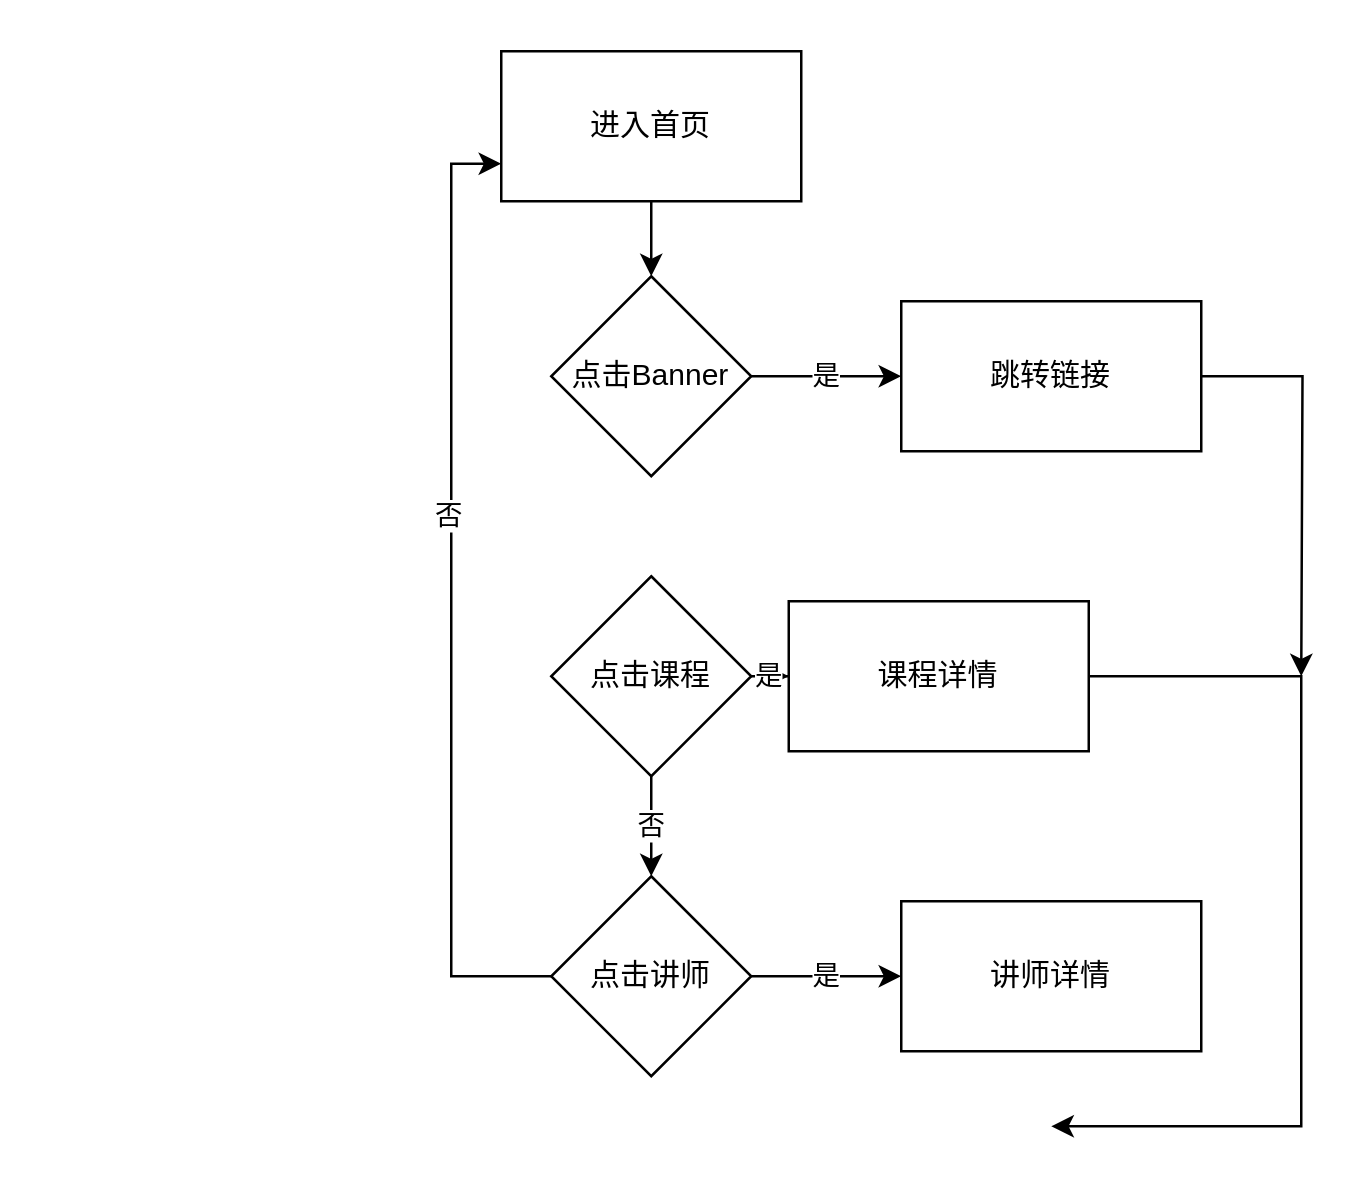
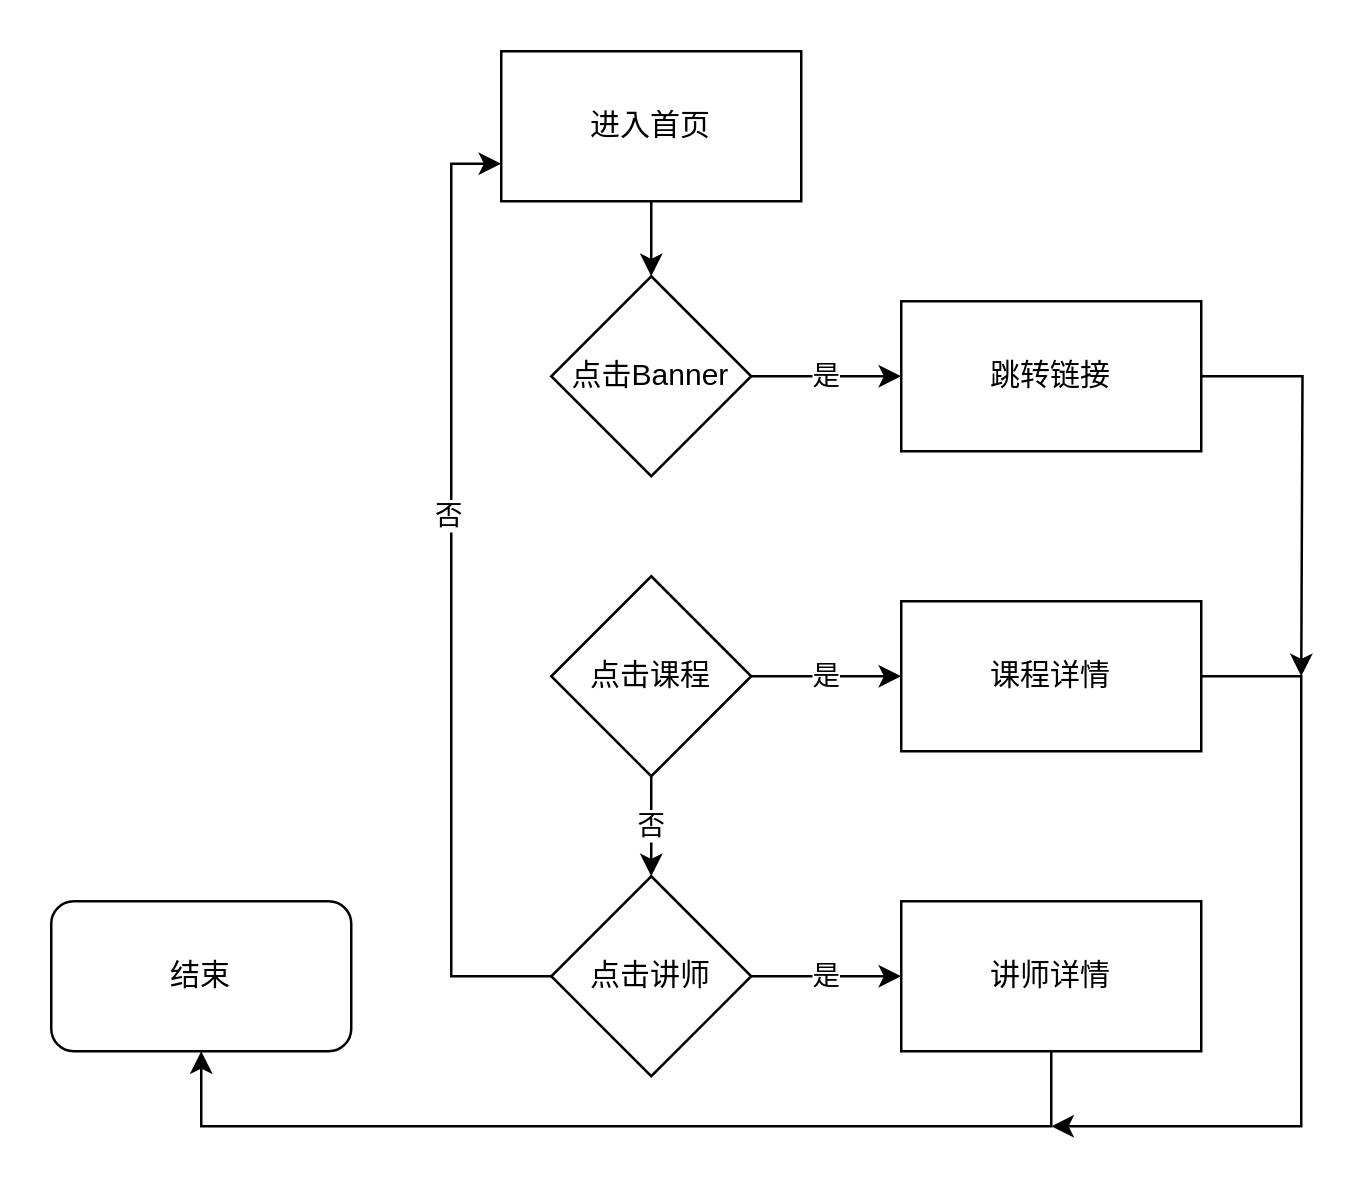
  <mxCell id="0" />
  <mxCell id="1" parent="0" />
  <mxCell id="2" value="" style="edgeStyle=orthogonalEdgeStyle;rounded=0;orthogonalLoop=1;jettySize=auto;html=1;" parent="1" source="3" target="5" edge="1"><mxGeometry relative="1" as="geometry" /></mxCell>
  <mxCell id="3" value="进入首页" style="rounded=0;whiteSpace=wrap;html=1;" parent="1" vertex="1"><mxGeometry x="200" y="20" width="120" height="60" as="geometry" /></mxCell>
  <mxCell id="4" value="是" style="edgeStyle=orthogonalEdgeStyle;rounded=0;orthogonalLoop=1;jettySize=auto;html=1;" parent="1" source="5" target="7" edge="1"><mxGeometry relative="1" as="geometry" /></mxCell>
  <mxCell id="5" value="点击Banner" style="rhombus;whiteSpace=wrap;html=1;rounded=0;" parent="1" vertex="1"><mxGeometry x="220" y="110" width="80" height="80" as="geometry" /></mxCell>
  <mxCell id="6" style="edgeStyle=orthogonalEdgeStyle;rounded=0;orthogonalLoop=1;jettySize=auto;html=1;exitX=1;exitY=0.5;exitDx=0;exitDy=0;" parent="1" source="7" edge="1"><mxGeometry relative="1" as="geometry"><mxPoint x="520" y="270" as="targetPoint" /></mxGeometry></mxCell>
  <mxCell id="7" value="跳转链接" style="whiteSpace=wrap;html=1;rounded=0;" parent="1" vertex="1"><mxGeometry x="360" y="120" width="120" height="60" as="geometry" /></mxCell>
  <mxCell id="8" value="否" style="edgeStyle=orthogonalEdgeStyle;rounded=0;orthogonalLoop=1;jettySize=auto;html=1;" parent="1" source="10" target="14" edge="1"><mxGeometry relative="1" as="geometry" /></mxCell>
  <mxCell id="9" value="是" style="edgeStyle=orthogonalEdgeStyle;rounded=0;orthogonalLoop=1;jettySize=auto;html=1;" parent="1" source="10" target="17" edge="1"><mxGeometry relative="1" as="geometry" /></mxCell>
  <mxCell id="10" value="点击课程" style="rhombus;whiteSpace=wrap;html=1;rounded=0;" parent="1" vertex="1"><mxGeometry x="220" y="230" width="80" height="80" as="geometry" /></mxCell>
  <mxCell id="11" value="是" style="edgeStyle=orthogonalEdgeStyle;rounded=0;orthogonalLoop=1;jettySize=auto;html=1;" parent="1" source="14" target="19" edge="1"><mxGeometry relative="1" as="geometry" /></mxCell>
  <mxCell id="12" style="edgeStyle=orthogonalEdgeStyle;rounded=0;orthogonalLoop=1;jettySize=auto;html=1;entryX=0;entryY=0.75;entryDx=0;entryDy=0;" parent="1" source="14" target="3" edge="1"><mxGeometry relative="1" as="geometry"><Array as="points"><mxPoint x="180" y="390" /><mxPoint x="180" y="65" /></Array></mxGeometry></mxCell>
  <mxCell id="13" value="否" style="edgeLabel;html=1;align=center;verticalAlign=middle;resizable=0;points=[];" parent="12" vertex="1" connectable="0"><mxGeometry x="0.169" y="2" relative="1" as="geometry"><mxPoint as="offset" /></mxGeometry></mxCell>
  <mxCell id="14" value="点击讲师" style="rhombus;whiteSpace=wrap;html=1;rounded=0;" parent="1" vertex="1"><mxGeometry x="220" y="350" width="80" height="80" as="geometry" /></mxCell>
+ <mxCell id="15" value="结束" style="rounded=1;whiteSpace=wrap;html=1;" parent="1" vertex="1"><mxGeometry x="20" y="360" width="120" height="60" as="geometry" /></mxCell>
  <mxCell id="16" style="edgeStyle=orthogonalEdgeStyle;rounded=0;orthogonalLoop=1;jettySize=auto;html=1;exitX=1;exitY=0.5;exitDx=0;exitDy=0;" parent="1" source="17" edge="1"><mxGeometry relative="1" as="geometry"><mxPoint x="420" y="450" as="targetPoint" /><Array as="points"><mxPoint x="520" y="270" /><mxPoint x="520" y="450" /><mxPoint x="420" y="450" /></Array></mxGeometry></mxCell>
- <mxCell id="17" value="课程详情" style="whiteSpace=wrap;html=1;rounded=0;" parent="1" vertex="1"><mxGeometry x="315" y="240" width="120" height="60" as="geometry" /></mxCell>
+ <mxCell id="17" value="课程详情" style="whiteSpace=wrap;html=1;rounded=0;" parent="1" vertex="1"><mxGeometry x="360" y="240" width="120" height="60" as="geometry" /></mxCell>
+ <mxCell id="18" style="edgeStyle=orthogonalEdgeStyle;rounded=0;orthogonalLoop=1;jettySize=auto;html=1;entryX=0.5;entryY=1;entryDx=0;entryDy=0;" parent="1" source="19" target="15" edge="1"><mxGeometry relative="1" as="geometry"><mxPoint x="80" y="500" as="targetPoint" /><Array as="points"><mxPoint x="420" y="450" /><mxPoint x="80" y="450" /></Array></mxGeometry></mxCell>
  <mxCell id="19" value="讲师详情" style="whiteSpace=wrap;html=1;rounded=0;" parent="1" vertex="1"><mxGeometry x="360" y="360" width="120" height="60" as="geometry" /></mxCell>
